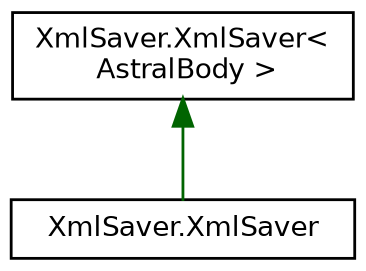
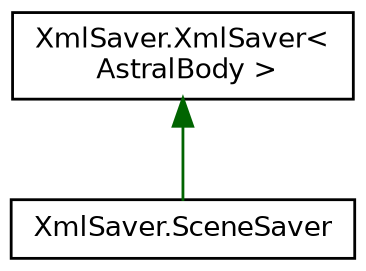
  digraph {
    rankdir=TB
    node [color=black fillcolor=white fontname=Helvetica fontsize=10 shape=record style=filled]
    n1 [height=0.2 label="XmlSaver.XmlSaver\<\l AstralBody \>" width=0.4]
-   n2 [height=0.2 label="XmlSaver.XmlSaver" width=0.4]
+   n2 [height=0.2 label="XmlSaver.SceneSaver" width=0.4]
    n1 -> n2 [color=darkgreen dir=back fontname=Helvetica fontsize=10 labelfontname=Helvetica labelfontsize=10 style=solid]
  }
